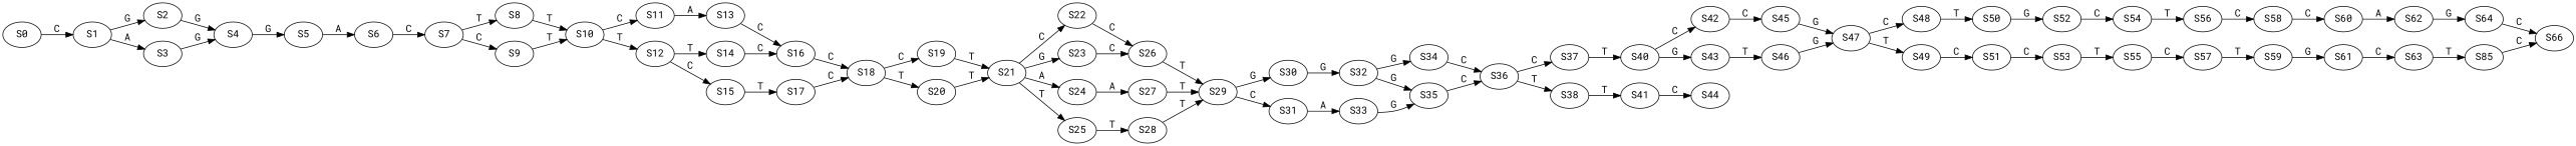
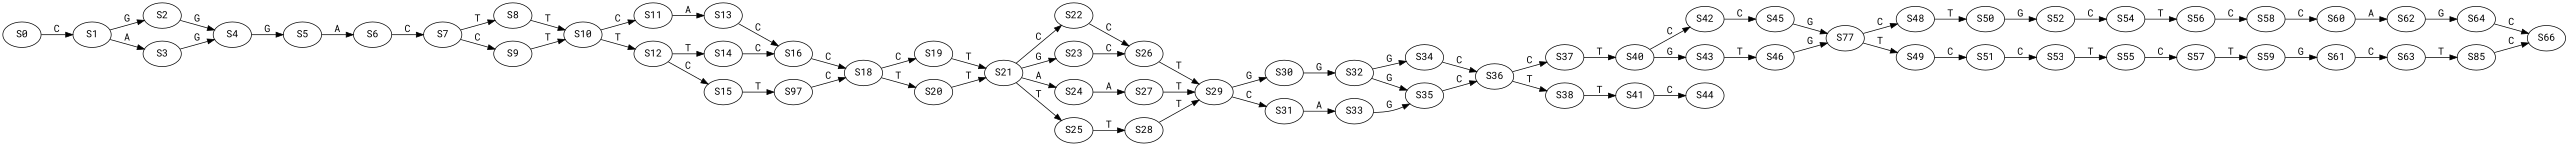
  strict digraph {
    fontname="Roboto Mono"
    rankdir=LR
    node [fontname="Roboto Mono"]
    edge [fontname="Roboto Mono"]
    S0
    S1
    S2
    S3
    S4
    S5
    S6
    S7
    S8
    S9
    S10
    S11
    S12
    S13
    S14
    S15
    S16
-   S17
+   S17 [label=S97]
    S18
    S19
    S20
    S21
    S22
    S23
    S24
    S25
    S26
    S27
    S28
    S29
    S30
    S31
    S32
    S33
    S34
    S35
    S36
    S37
    S38
    S40
    S41
    S42
    S43
    S44
    S45
    S46
-   S47
+   S47 [label=S77]
    S48
    S49
    S50
    S51
    S52
    S53
    S54
    S55
    S56
    S57
    S58
    S59
    S60
    S61
    S62
    S63
    S64
    n65 [label=S85]
    S66
    S0 -> S1 [label=C]
    S1 -> S2 [label=G]
    S1 -> S3 [label=A]
    S2 -> S4 [label=G]
    S3 -> S4 [label=G]
    S4 -> S5 [label=G]
    S5 -> S6 [label=A]
    S6 -> S7 [label=C]
    S7 -> S8 [label=T]
    S7 -> S9 [label=C]
    S8 -> S10 [label=T]
    S9 -> S10 [label=T]
    S10 -> S11 [label=C]
    S10 -> S12 [label=T]
    S11 -> S13 [label=A]
    S12 -> S14 [label=T]
    S12 -> S15 [label=C]
    S13 -> S16 [label=C]
    S14 -> S16 [label=C]
    S15 -> S17 [label=T]
    S16 -> S18 [label=C]
    S17 -> S18 [label=C]
    S18 -> S19 [label=C]
    S18 -> S20 [label=T]
    S19 -> S21 [label=T]
    S20 -> S21 [label=T]
    S21 -> S22 [label=C]
    S21 -> S23 [label=G]
    S21 -> S24 [label=A]
    S21 -> S25 [label=T]
    S22 -> S26 [label=C]
    S23 -> S26 [label=C]
    S24 -> S27 [label=A]
    S25 -> S28 [label=T]
    S26 -> S29 [label=T]
    S27 -> S29 [label=T]
    S28 -> S29 [label=T]
    S29 -> S30 [label=G]
    S29 -> S31 [label=C]
    S30 -> S32 [label=G]
    S31 -> S33 [label=A]
    S32 -> S34 [label=G]
    S32 -> S35 [label=G]
    S33 -> S35 [label=G]
    S34 -> S36 [label=C]
    S35 -> S36 [label=C]
    S36 -> S37 [label=C]
    S36 -> S38 [label=T]
    S37 -> S40 [label=T]
    S38 -> S41 [label=T]
    S40 -> S42 [label=C]
    S40 -> S43 [label=G]
    S41 -> S44 [label=C]
    S42 -> S45 [label=C]
    S43 -> S46 [label=T]
    S45 -> S47 [label=G]
    S46 -> S47 [label=G]
    S47 -> S48 [label=C]
    S47 -> S49 [label=T]
    S48 -> S50 [label=T]
    S49 -> S51 [label=C]
    S50 -> S52 [label=G]
    S51 -> S53 [label=C]
    S52 -> S54 [label=C]
    S53 -> S55 [label=T]
    S54 -> S56 [label=T]
    S55 -> S57 [label=C]
    S56 -> S58 [label=C]
    S57 -> S59 [label=T]
    S58 -> S60 [label=C]
    S59 -> S61 [label=G]
    S60 -> S62 [label=A]
    S61 -> S63 [label=C]
    S62 -> S64 [label=G]
    S63 -> n65 [label=T]
    S64 -> S66 [label=C]
    n65 -> S66 [label=C]
  }
